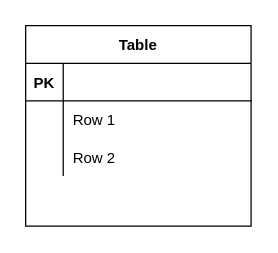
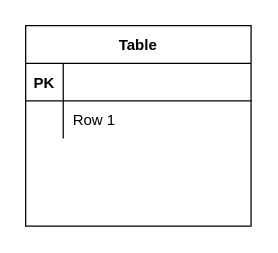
  <mxCell id="0" value="" />
  <mxCell id="1" parent="0" />
  <mxCell id="2" value="Table" style="shape=table;startSize=30;container=1;collapsible=1;childLayout=tableLayout;fixedRows=1;rowLines=0;fontStyle=1;align=center;resizeLast=1;" vertex="1" parent="1"><mxGeometry x="20" y="20" width="180" height="160" as="geometry" /></mxCell>
  <mxCell id="3" value="" style="shape=partialRectangle;collapsible=0;dropTarget=0;pointerEvents=0;fillColor=none;top=0;left=0;bottom=1;right=0;points=[[0,0.5],[1,0.5]];portConstraint=eastwest;" vertex="1" parent="2"><mxGeometry y="30" width="180" height="30" as="geometry" /></mxCell>
  <mxCell id="4" value="PK" style="shape=partialRectangle;connectable=0;fillColor=none;top=0;left=0;bottom=0;right=0;fontStyle=1;overflow=hidden;" vertex="1" parent="3"><mxGeometry width="30" height="30" as="geometry" /></mxCell>
  <mxCell id="5" value="" style="shape=partialRectangle;collapsible=0;dropTarget=0;pointerEvents=0;fillColor=none;top=0;left=0;bottom=0;right=0;points=[[0,0.5],[1,0.5]];portConstraint=eastwest;" vertex="1" parent="2"><mxGeometry y="60" width="180" height="30" as="geometry" /></mxCell>
  <mxCell id="6" value="" style="shape=partialRectangle;connectable=0;fillColor=none;top=0;left=0;bottom=0;right=0;editable=1;overflow=hidden;" vertex="1" parent="5"><mxGeometry width="30" height="30" as="geometry" /></mxCell>
  <mxCell id="7" value="Row 1" style="shape=partialRectangle;connectable=0;fillColor=none;top=0;left=0;bottom=0;right=0;align=left;spacingLeft=6;overflow=hidden;" vertex="1" parent="5"><mxGeometry x="30" width="150" height="30" as="geometry" /></mxCell>
  <mxCell id="8" value="" style="shape=partialRectangle;collapsible=0;dropTarget=0;pointerEvents=0;fillColor=none;top=0;left=0;bottom=0;right=0;points=[[0,0.5],[1,0.5]];portConstraint=eastwest;" vertex="1" parent="2"><mxGeometry y="90" width="180" height="30" as="geometry" /></mxCell>
  <mxCell id="9" value="" style="shape=partialRectangle;connectable=0;fillColor=none;top=0;left=0;bottom=0;right=0;editable=1;overflow=hidden;" vertex="1" parent="8"><mxGeometry width="30" height="30" as="geometry" /></mxCell>
- <mxCell id="10" value="Row 2" style="shape=partialRectangle;connectable=0;fillColor=none;top=0;left=0;bottom=0;right=0;align=left;spacingLeft=6;overflow=hidden;" vertex="1" parent="8"><mxGeometry x="30" width="150" height="30" as="geometry" /></mxCell>
  <mxCell id="11" value="" style="shape=partialRectangle;collapsible=0;dropTarget=0;pointerEvents=0;fillColor=none;top=0;left=0;bottom=0;right=0;points=[[0,0.5],[1,0.5]];portConstraint=eastwest;" vertex="1" parent="2"><mxGeometry y="120" width="180" height="30" as="geometry" /></mxCell>
  <mxCell id="12" value="" style="shape=partialRectangle;connectable=0;fillColor=none;top=0;left=0;bottom=0;right=0;editable=1;overflow=hidden;" vertex="1" parent="11"><mxGeometry width="30" height="30" as="geometry" /></mxCell>
